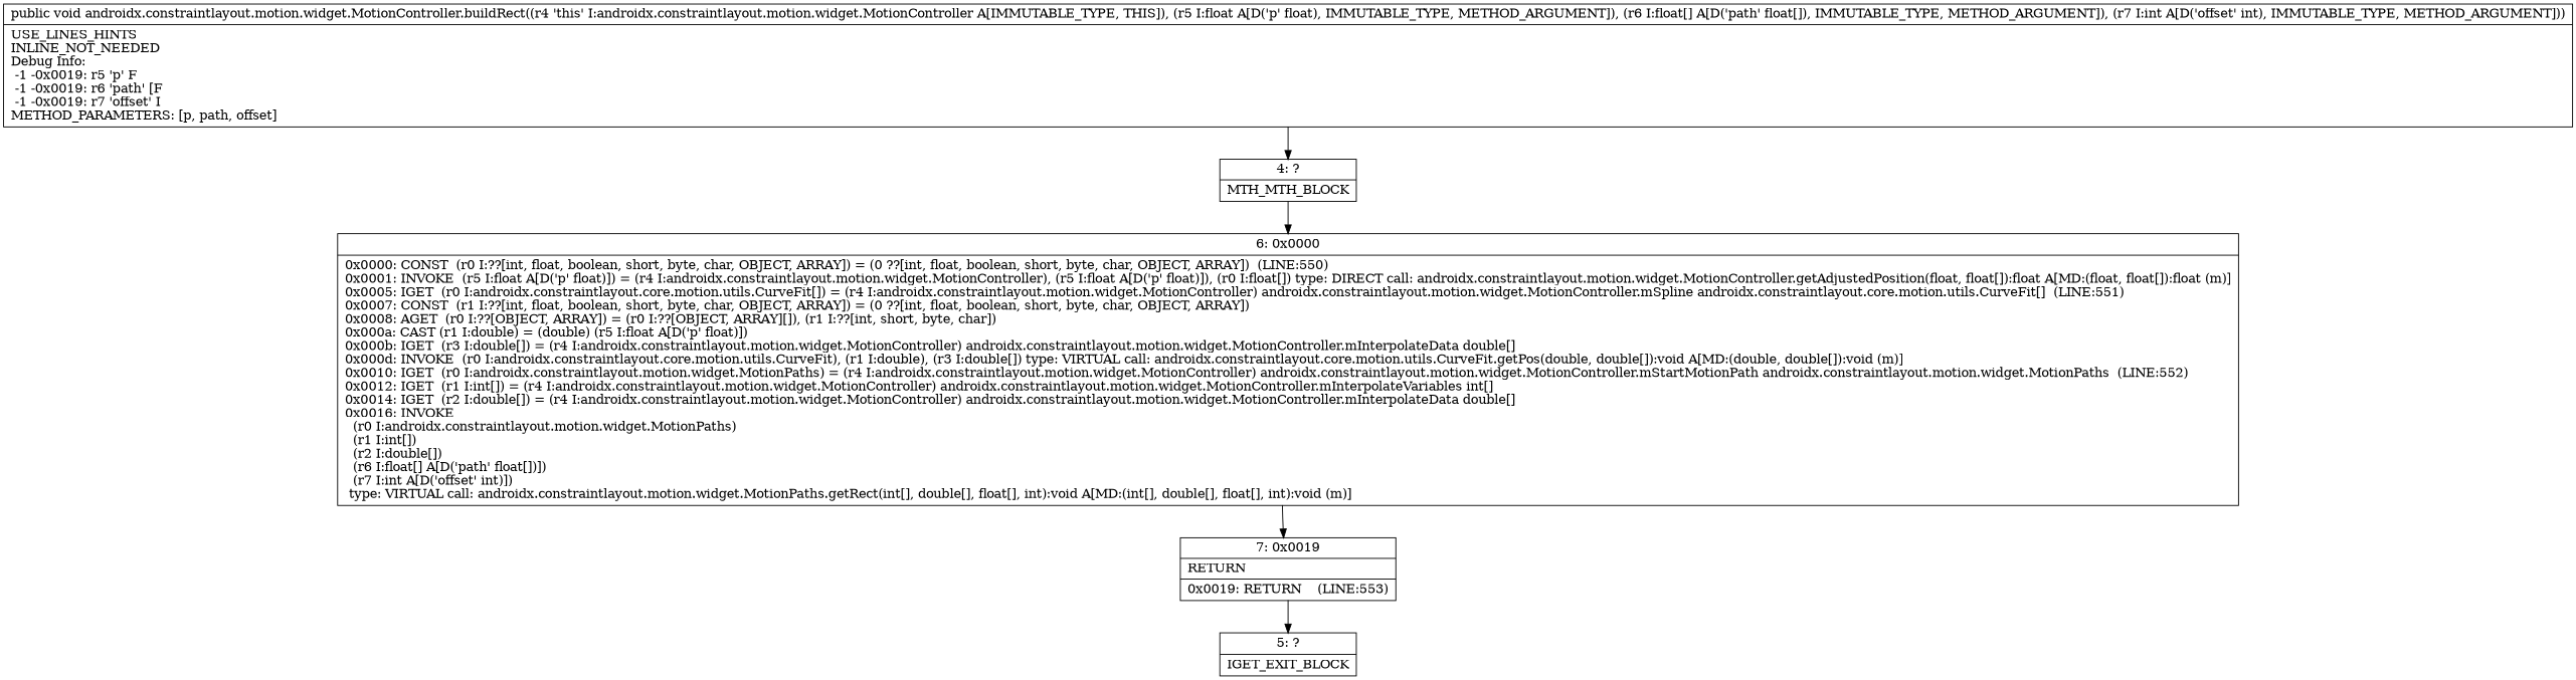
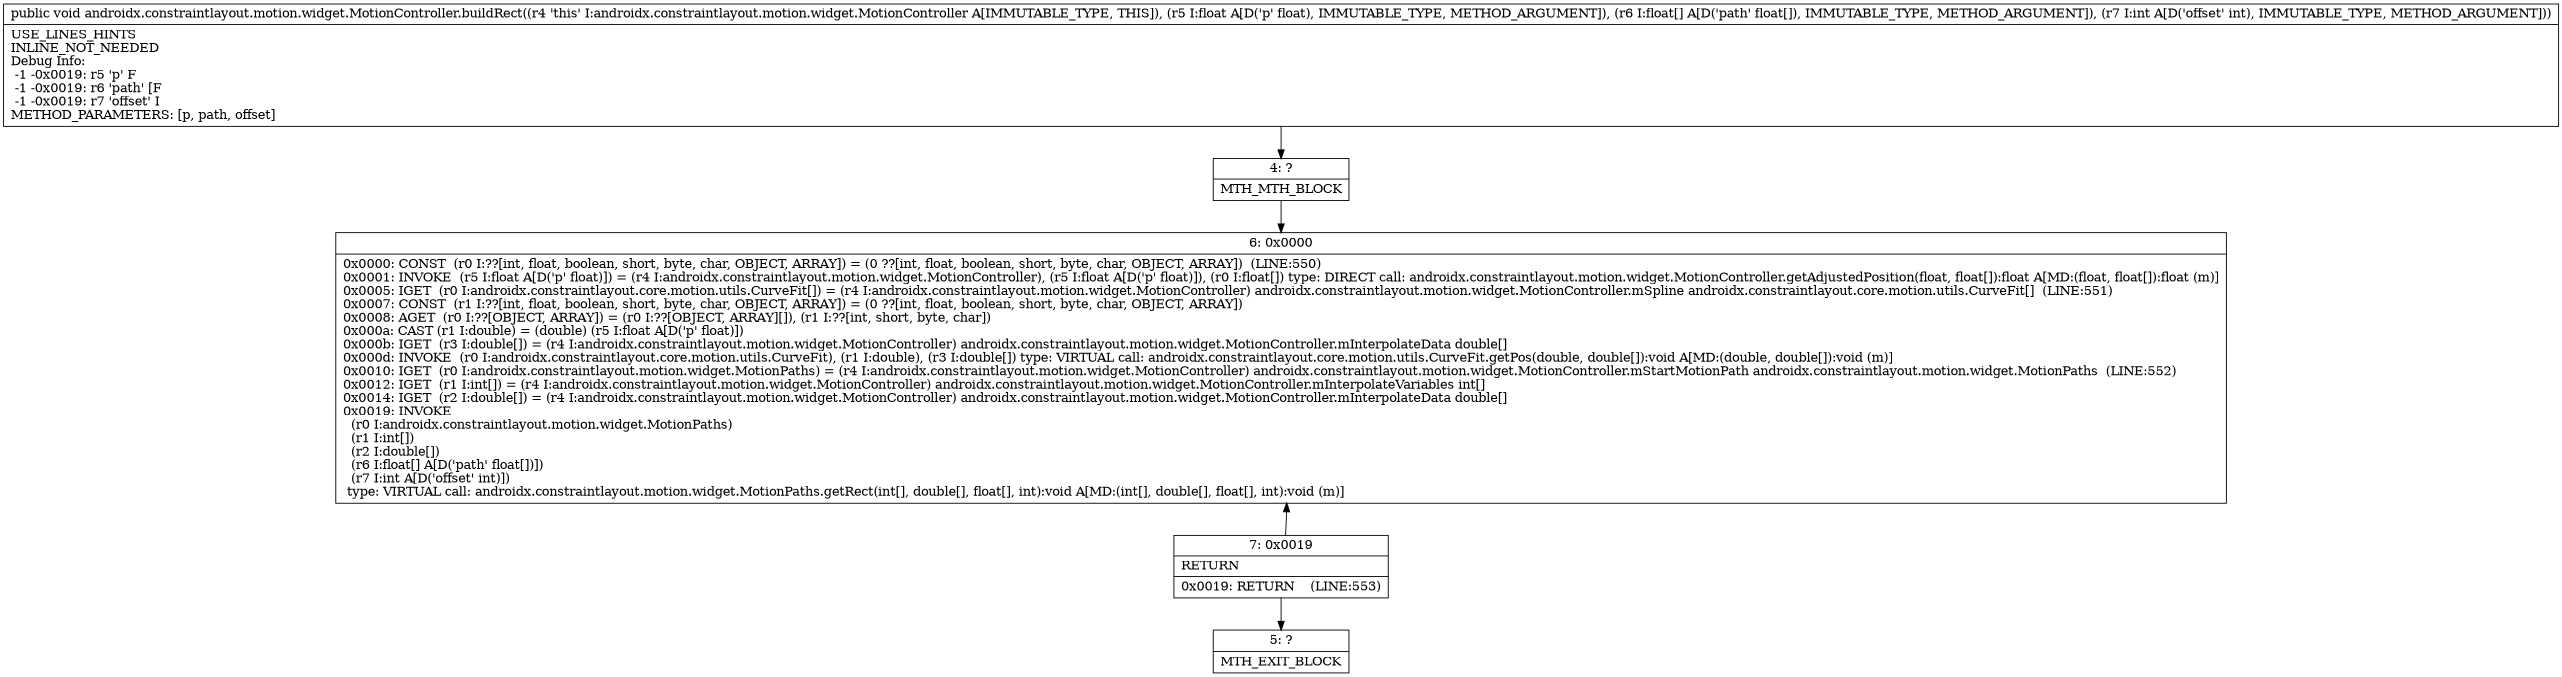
  digraph {
    node [shape=record]
    n1 [label="{4\:\ ?|MTH_MTH_BLOCK\l}"]
-   n2 [label="{6\:\ 0x0000|0x0000: CONST  (r0 I:??[int, float, boolean, short, byte, char, OBJECT, ARRAY]) = (0 ??[int, float, boolean, short, byte, char, OBJECT, ARRAY])  (LINE:550)\l0x0001: INVOKE  (r5 I:float A[D('p' float)]) = (r4 I:androidx.constraintlayout.motion.widget.MotionController), (r5 I:float A[D('p' float)]), (r0 I:float[]) type: DIRECT call: androidx.constraintlayout.motion.widget.MotionController.getAdjustedPosition(float, float[]):float A[MD:(float, float[]):float (m)]\l0x0005: IGET  (r0 I:androidx.constraintlayout.core.motion.utils.CurveFit[]) = (r4 I:androidx.constraintlayout.motion.widget.MotionController) androidx.constraintlayout.motion.widget.MotionController.mSpline androidx.constraintlayout.core.motion.utils.CurveFit[]  (LINE:551)\l0x0007: CONST  (r1 I:??[int, float, boolean, short, byte, char, OBJECT, ARRAY]) = (0 ??[int, float, boolean, short, byte, char, OBJECT, ARRAY]) \l0x0008: AGET  (r0 I:??[OBJECT, ARRAY]) = (r0 I:??[OBJECT, ARRAY][]), (r1 I:??[int, short, byte, char]) \l0x000a: CAST (r1 I:double) = (double) (r5 I:float A[D('p' float)]) \l0x000b: IGET  (r3 I:double[]) = (r4 I:androidx.constraintlayout.motion.widget.MotionController) androidx.constraintlayout.motion.widget.MotionController.mInterpolateData double[] \l0x000d: INVOKE  (r0 I:androidx.constraintlayout.core.motion.utils.CurveFit), (r1 I:double), (r3 I:double[]) type: VIRTUAL call: androidx.constraintlayout.core.motion.utils.CurveFit.getPos(double, double[]):void A[MD:(double, double[]):void (m)]\l0x0010: IGET  (r0 I:androidx.constraintlayout.motion.widget.MotionPaths) = (r4 I:androidx.constraintlayout.motion.widget.MotionController) androidx.constraintlayout.motion.widget.MotionController.mStartMotionPath androidx.constraintlayout.motion.widget.MotionPaths  (LINE:552)\l0x0012: IGET  (r1 I:int[]) = (r4 I:androidx.constraintlayout.motion.widget.MotionController) androidx.constraintlayout.motion.widget.MotionController.mInterpolateVariables int[] \l0x0014: IGET  (r2 I:double[]) = (r4 I:androidx.constraintlayout.motion.widget.MotionController) androidx.constraintlayout.motion.widget.MotionController.mInterpolateData double[] \l0x0016: INVOKE  \l  (r0 I:androidx.constraintlayout.motion.widget.MotionPaths)\l  (r1 I:int[])\l  (r2 I:double[])\l  (r6 I:float[] A[D('path' float[])])\l  (r7 I:int A[D('offset' int)])\l type: VIRTUAL call: androidx.constraintlayout.motion.widget.MotionPaths.getRect(int[], double[], float[], int):void A[MD:(int[], double[], float[], int):void (m)]\l}"]
+   n2 [label="{6\:\ 0x0000|0x0000: CONST  (r0 I:??[int, float, boolean, short, byte, char, OBJECT, ARRAY]) = (0 ??[int, float, boolean, short, byte, char, OBJECT, ARRAY])  (LINE:550)\l0x0001: INVOKE  (r5 I:float A[D('p' float)]) = (r4 I:androidx.constraintlayout.motion.widget.MotionController), (r5 I:float A[D('p' float)]), (r0 I:float[]) type: DIRECT call: androidx.constraintlayout.motion.widget.MotionController.getAdjustedPosition(float, float[]):float A[MD:(float, float[]):float (m)]\l0x0005: IGET  (r0 I:androidx.constraintlayout.core.motion.utils.CurveFit[]) = (r4 I:androidx.constraintlayout.motion.widget.MotionController) androidx.constraintlayout.motion.widget.MotionController.mSpline androidx.constraintlayout.core.motion.utils.CurveFit[]  (LINE:551)\l0x0007: CONST  (r1 I:??[int, float, boolean, short, byte, char, OBJECT, ARRAY]) = (0 ??[int, float, boolean, short, byte, char, OBJECT, ARRAY]) \l0x0008: AGET  (r0 I:??[OBJECT, ARRAY]) = (r0 I:??[OBJECT, ARRAY][]), (r1 I:??[int, short, byte, char]) \l0x000a: CAST (r1 I:double) = (double) (r5 I:float A[D('p' float)]) \l0x000b: IGET  (r3 I:double[]) = (r4 I:androidx.constraintlayout.motion.widget.MotionController) androidx.constraintlayout.motion.widget.MotionController.mInterpolateData double[] \l0x000d: INVOKE  (r0 I:androidx.constraintlayout.core.motion.utils.CurveFit), (r1 I:double), (r3 I:double[]) type: VIRTUAL call: androidx.constraintlayout.core.motion.utils.CurveFit.getPos(double, double[]):void A[MD:(double, double[]):void (m)]\l0x0010: IGET  (r0 I:androidx.constraintlayout.motion.widget.MotionPaths) = (r4 I:androidx.constraintlayout.motion.widget.MotionController) androidx.constraintlayout.motion.widget.MotionController.mStartMotionPath androidx.constraintlayout.motion.widget.MotionPaths  (LINE:552)\l0x0012: IGET  (r1 I:int[]) = (r4 I:androidx.constraintlayout.motion.widget.MotionController) androidx.constraintlayout.motion.widget.MotionController.mInterpolateVariables int[] \l0x0014: IGET  (r2 I:double[]) = (r4 I:androidx.constraintlayout.motion.widget.MotionController) androidx.constraintlayout.motion.widget.MotionController.mInterpolateData double[] \l0x0019: INVOKE  \l  (r0 I:androidx.constraintlayout.motion.widget.MotionPaths)\l  (r1 I:int[])\l  (r2 I:double[])\l  (r6 I:float[] A[D('path' float[])])\l  (r7 I:int A[D('offset' int)])\l type: VIRTUAL call: androidx.constraintlayout.motion.widget.MotionPaths.getRect(int[], double[], float[], int):void A[MD:(int[], double[], float[], int):void (m)]\l}"]
    n3 [label="{7\:\ 0x0019|RETURN\l|0x0019: RETURN    (LINE:553)\l}"]
-   n4 [label="{5\:\ ?|IGET_EXIT_BLOCK\l}"]
+   n4 [label="{5\:\ ?|MTH_EXIT_BLOCK\l}"]
    n5 [label="{public void androidx.constraintlayout.motion.widget.MotionController.buildRect((r4 'this' I:androidx.constraintlayout.motion.widget.MotionController A[IMMUTABLE_TYPE, THIS]), (r5 I:float A[D('p' float), IMMUTABLE_TYPE, METHOD_ARGUMENT]), (r6 I:float[] A[D('path' float[]), IMMUTABLE_TYPE, METHOD_ARGUMENT]), (r7 I:int A[D('offset' int), IMMUTABLE_TYPE, METHOD_ARGUMENT]))  | USE_LINES_HINTS\lINLINE_NOT_NEEDED\lDebug Info:\l  \-1 \-0x0019: r5 'p' F\l  \-1 \-0x0019: r6 'path' [F\l  \-1 \-0x0019: r7 'offset' I\lMETHOD_PARAMETERS: [p, path, offset]\l}"]
    n1 -> n2
-   n2 -> n3
+   n3 -> n2
    n3 -> n4
    n5 -> n1
  }
